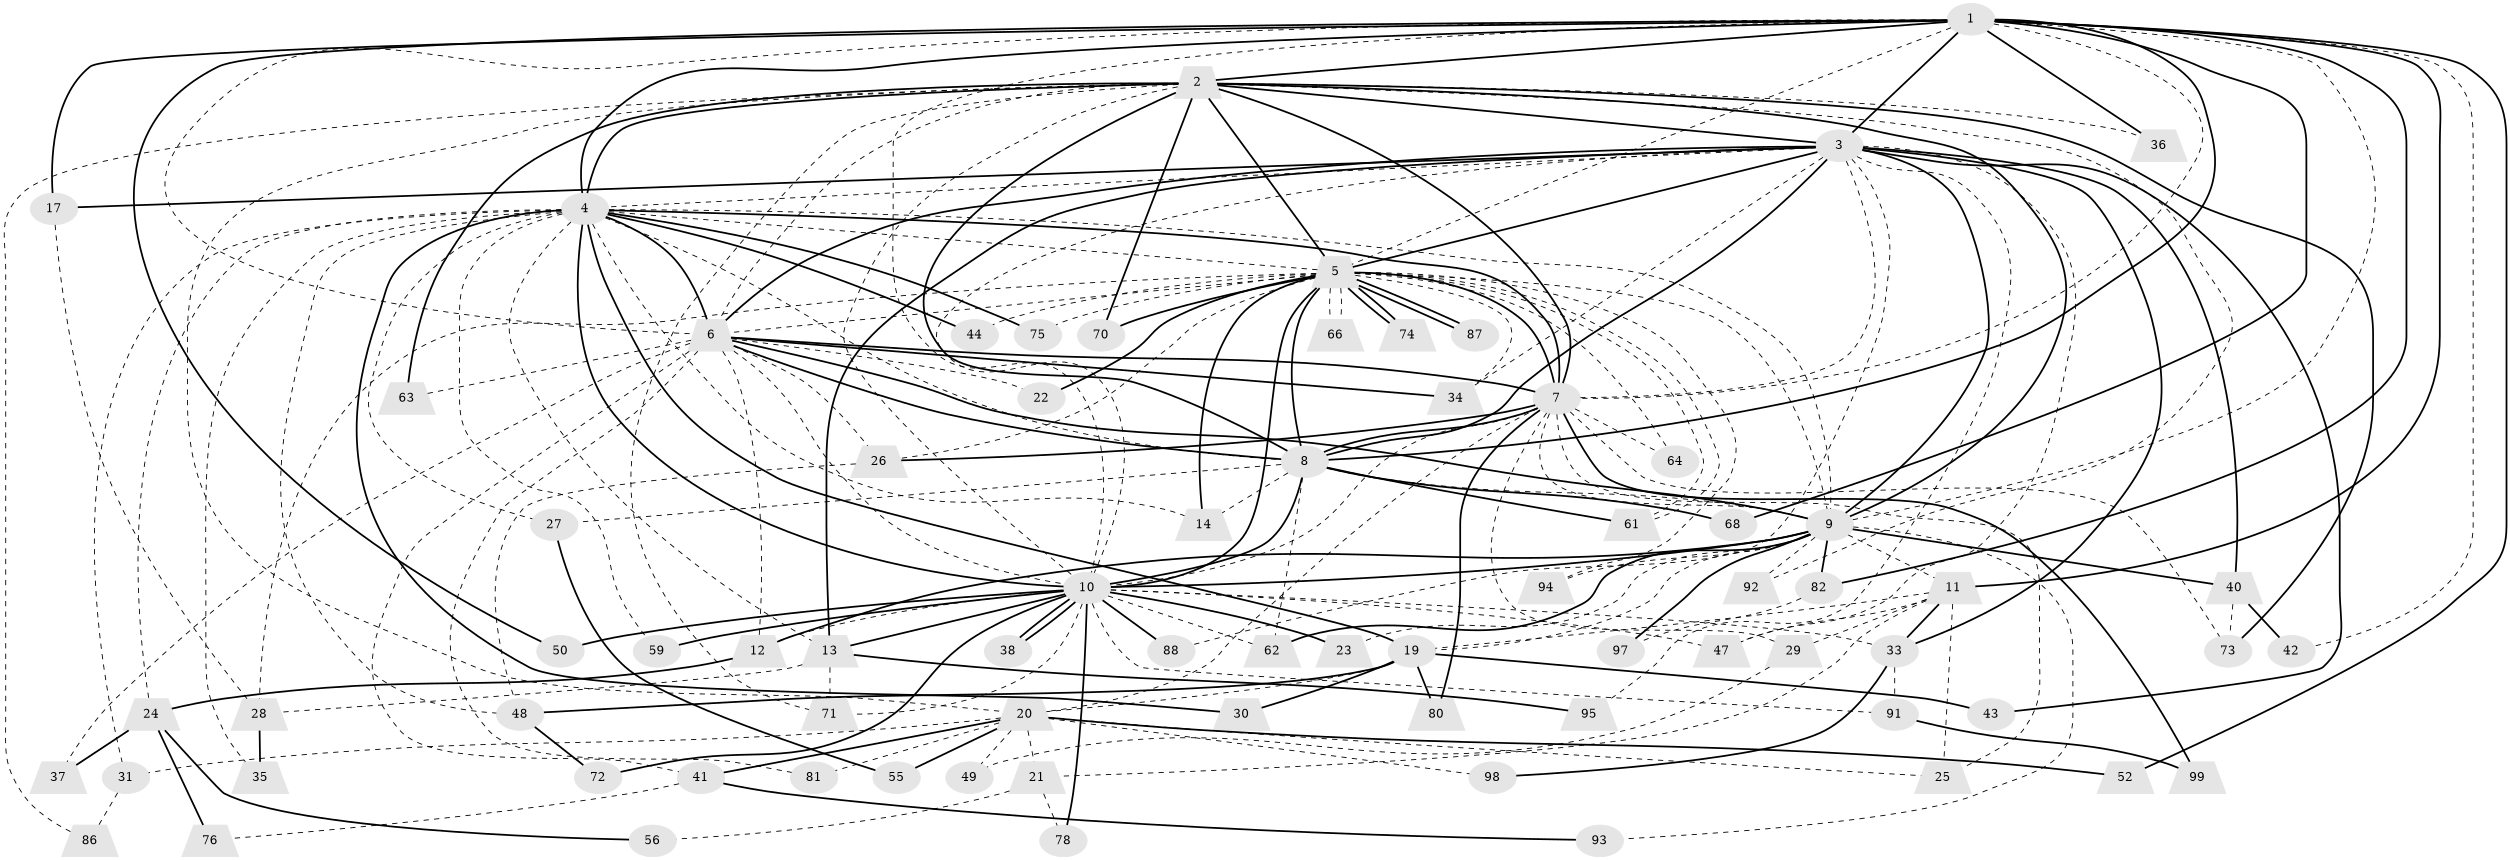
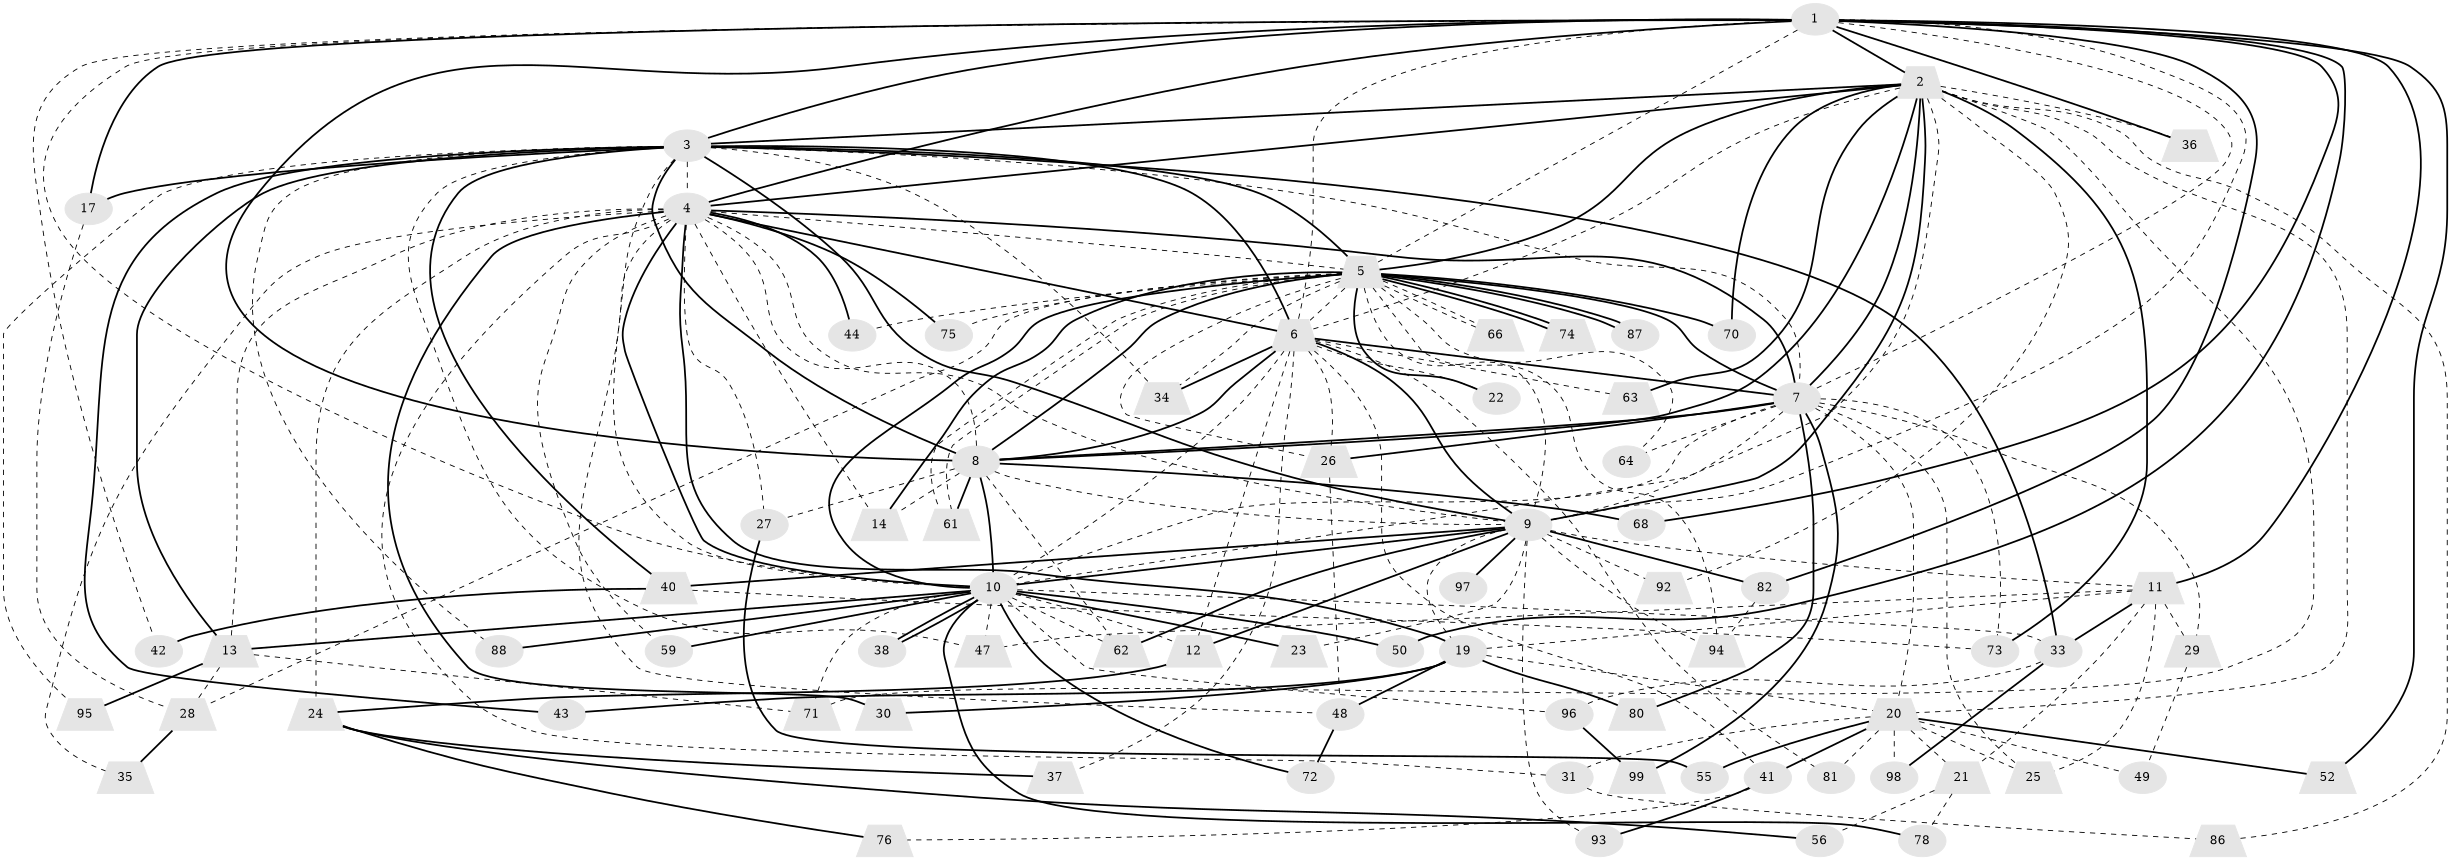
  graph {
    node [color=gray90 shape=ellipse style=filled]
    edge [style=dashed]
    1 [super="+18"]
    2 [shape=trapezium super="+15"]
    3 [super="+83"]
    4 [super="+69"]
    5 [shape=trapezium super="+53"]
    6 [shape=trapezium super="+54"]
    7 [super="+46"]
    8 [super="+67"]
    9 [super="+45"]
    10 [super="+16"]
    11 [shape=trapezium super="+60"]
    17 [super="+57"]
    36 [shape=trapezium]
    42
    50
    52 [shape=trapezium]
    68
    82
    20 [shape=trapezium super="+58"]
    63 [shape=trapezium]
    70
    71 [shape=trapezium super="+89"]
    73 [super="+84"]
    86 [shape=trapezium]
    92 [shape=trapezium]
    13 [shape=trapezium super="+51"]
    33 [super="+65"]
    34 [shape=trapezium]
    40 [shape=trapezium]
    43
    47 [shape=trapezium super="+90"]
    88
    95 [shape=trapezium]
    14 [shape=trapezium super="+91"]
    19 [super="+39"]
    24 [shape=trapezium super="+77"]
    27
    30 [shape=trapezium]
    31
    35 [shape=trapezium]
    44
    48 [super="+85"]
    59
    75
    22
    26 [shape=trapezium super="+32"]
    28 [shape=trapezium]
    61 [shape=trapezium super="+100"]
    64
    66 [shape=trapezium]
    74 [shape=trapezium]
    87
    94 [shape=trapezium]
    12 [shape=trapezium]
    37 [shape=trapezium]
    41
    81
    25 [shape=trapezium super="+79"]
    29 [shape=trapezium]
    80 [shape=trapezium]
    99 [shape=trapezium]
    62 [shape=trapezium]
    23 [shape=trapezium]
    93
    97
    38
    72
    78
-   96 [label=91]
+   96
    21 [shape=trapezium]
    49
    55
    98
    56
    76 [shape=trapezium]
    1 -- 2 [style=bold]
    1 -- 3 [style=bold]
    1 -- 4 [style=bold]
    1 -- 5 [weight=2]
    1 -- 6
    1 -- 7
    1 -- 8 [style=bold]
    1 -- 9
    1 -- 10
    1 -- 11 [style=bold]
    1 -- 17 [style=bold]
    1 -- 36 [style=bold]
    1 -- 42
    1 -- 50 [style=bold]
    1 -- 52 [style=bold]
    1 -- 68 [style=bold]
    1 -- 82 [style=bold]
    2 -- 3 [style=bold]
    2 -- 4 [style=bold]
    2 -- 5 [style=bold]
    2 -- 6
    2 -- 7 [style=bold]
    2 -- 8 [style=bold]
    2 -- 9 [style=bold weight=2]
    2 -- 10
    2 -- 36
    2 -- 20
    2 -- 63 [style=bold]
    2 -- 70 [style=bold]
    2 -- 71
    2 -- 73 [style=bold]
    2 -- 86
    2 -- 92
    3 -- 4
    3 -- 5 [style=bold]
    3 -- 6 [style=bold weight=2]
    3 -- 7
    3 -- 8 [style=bold]
    3 -- 9 [style=bold]
    3 -- 10
    3 -- 17 [style=bold]
    3 -- 13 [style=bold]
    3 -- 33 [style=bold]
    3 -- 34
    3 -- 40 [style=bold]
    3 -- 43 [style=bold]
    3 -- 47
    3 -- 88
    3 -- 95
    4 -- 5 [weight=2]
    4 -- 6 [style=bold]
    4 -- 7 [style=bold]
    4 -- 8
    4 -- 9
    4 -- 10 [style=bold]
    4 -- 13 [weight=2]
    4 -- 14
    4 -- 19 [style=bold weight=2]
    4 -- 24 [weight=2]
    4 -- 27
    4 -- 30 [style=bold]
    4 -- 31
    4 -- 35
    4 -- 44 [style=bold]
    4 -- 48
    4 -- 59
    4 -- 75 [style=bold]
    5 -- 6
    5 -- 7 [style=bold]
    5 -- 8 [style=bold]
    5 -- 9
    5 -- 10 [style=bold]
    5 -- 70 [style=bold]
    5 -- 34
    5 -- 14 [style=bold]
    5 -- 44
    5 -- 75
    5 -- 22 [style=bold]
    5 -- 26
    5 -- 28
    5 -- 61
    5 -- 61
    5 -- 64
    5 -- 66
    5 -- 66
    5 -- 74 [style=bold]
    5 -- 74 [style=bold]
    5 -- 87 [style=bold]
    5 -- 87 [style=bold]
    5 -- 94
    6 -- 7 [style=bold]
    6 -- 8 [style=bold]
    6 -- 9 [style=bold]
    6 -- 10
    6 -- 63
    6 -- 34 [style=bold]
    6 -- 22
    6 -- 26
    6 -- 12
    6 -- 37
    6 -- 41
    6 -- 81
    7 -- 8 [style=bold]
    7 -- 9 [weight=2]
    7 -- 10
    7 -- 20
    7 -- 73
    7 -- 26 [style=bold]
    7 -- 64
    7 -- 25
    7 -- 29
    7 -- 80 [style=bold]
    7 -- 99 [style=bold]
    8 -- 9
    8 -- 10 [style=bold]
    8 -- 68 [style=bold]
    8 -- 14
    8 -- 27
    8 -- 61 [style=bold]
    8 -- 62
    9 -- 10 [style=bold]
    9 -- 11
    9 -- 82 [style=bold]
    9 -- 92
    9 -- 40 [style=bold]
    9 -- 19
    9 -- 94
    9 -- 12 [style=bold]
    9 -- 62 [style=bold]
    9 -- 23
    9 -- 93
    9 -- 97 [style=bold]
    10 -- 50 [style=bold]
    10 -- 71
    10 -- 13 [style=bold]
    10 -- 33
    10 -- 47
    10 -- 88 [style=bold]
    10 -- 59 [style=bold]
    10 -- 12
    10 -- 62
    10 -- 23 [style=bold]
    10 -- 38 [style=bold]
    10 -- 38 [style=bold]
    10 -- 72 [style=bold]
    10 -- 78 [style=bold]
    10 -- 96
    11 -- 33 [style=bold]
    11 -- 47
    11 -- 19
    11 -- 25
    11 -- 29
    11 -- 21
    17 -- 28
-   82 -- 97
+   82 -- 94
    20 -- 52 [style=bold]
    20 -- 31
    20 -- 41 [style=bold]
    20 -- 81
    20 -- 25
    20 -- 21
    20 -- 49
    20 -- 55 [style=bold]
    20 -- 98
    13 -- 71
    13 -- 95 [style=bold]
    13 -- 28
    33 -- 96
    33 -- 98 [style=bold]
    40 -- 42 [style=bold]
    40 -- 73
    19 -- 20
    19 -- 43 [style=bold]
    19 -- 30 [style=bold]
    19 -- 48 [style=bold]
    19 -- 80 [style=bold]
    24 -- 37 [style=bold]
    24 -- 56 [style=bold]
    24 -- 76 [style=bold]
    27 -- 55 [style=bold]
    31 -- 86
    48 -- 72 [style=bold]
    26 -- 48
    28 -- 35 [style=bold]
    12 -- 24 [style=bold]
    41 -- 93 [style=bold]
    41 -- 76
    29 -- 49
    96 -- 99 [style=bold]
    21 -- 78
    21 -- 56
  }
